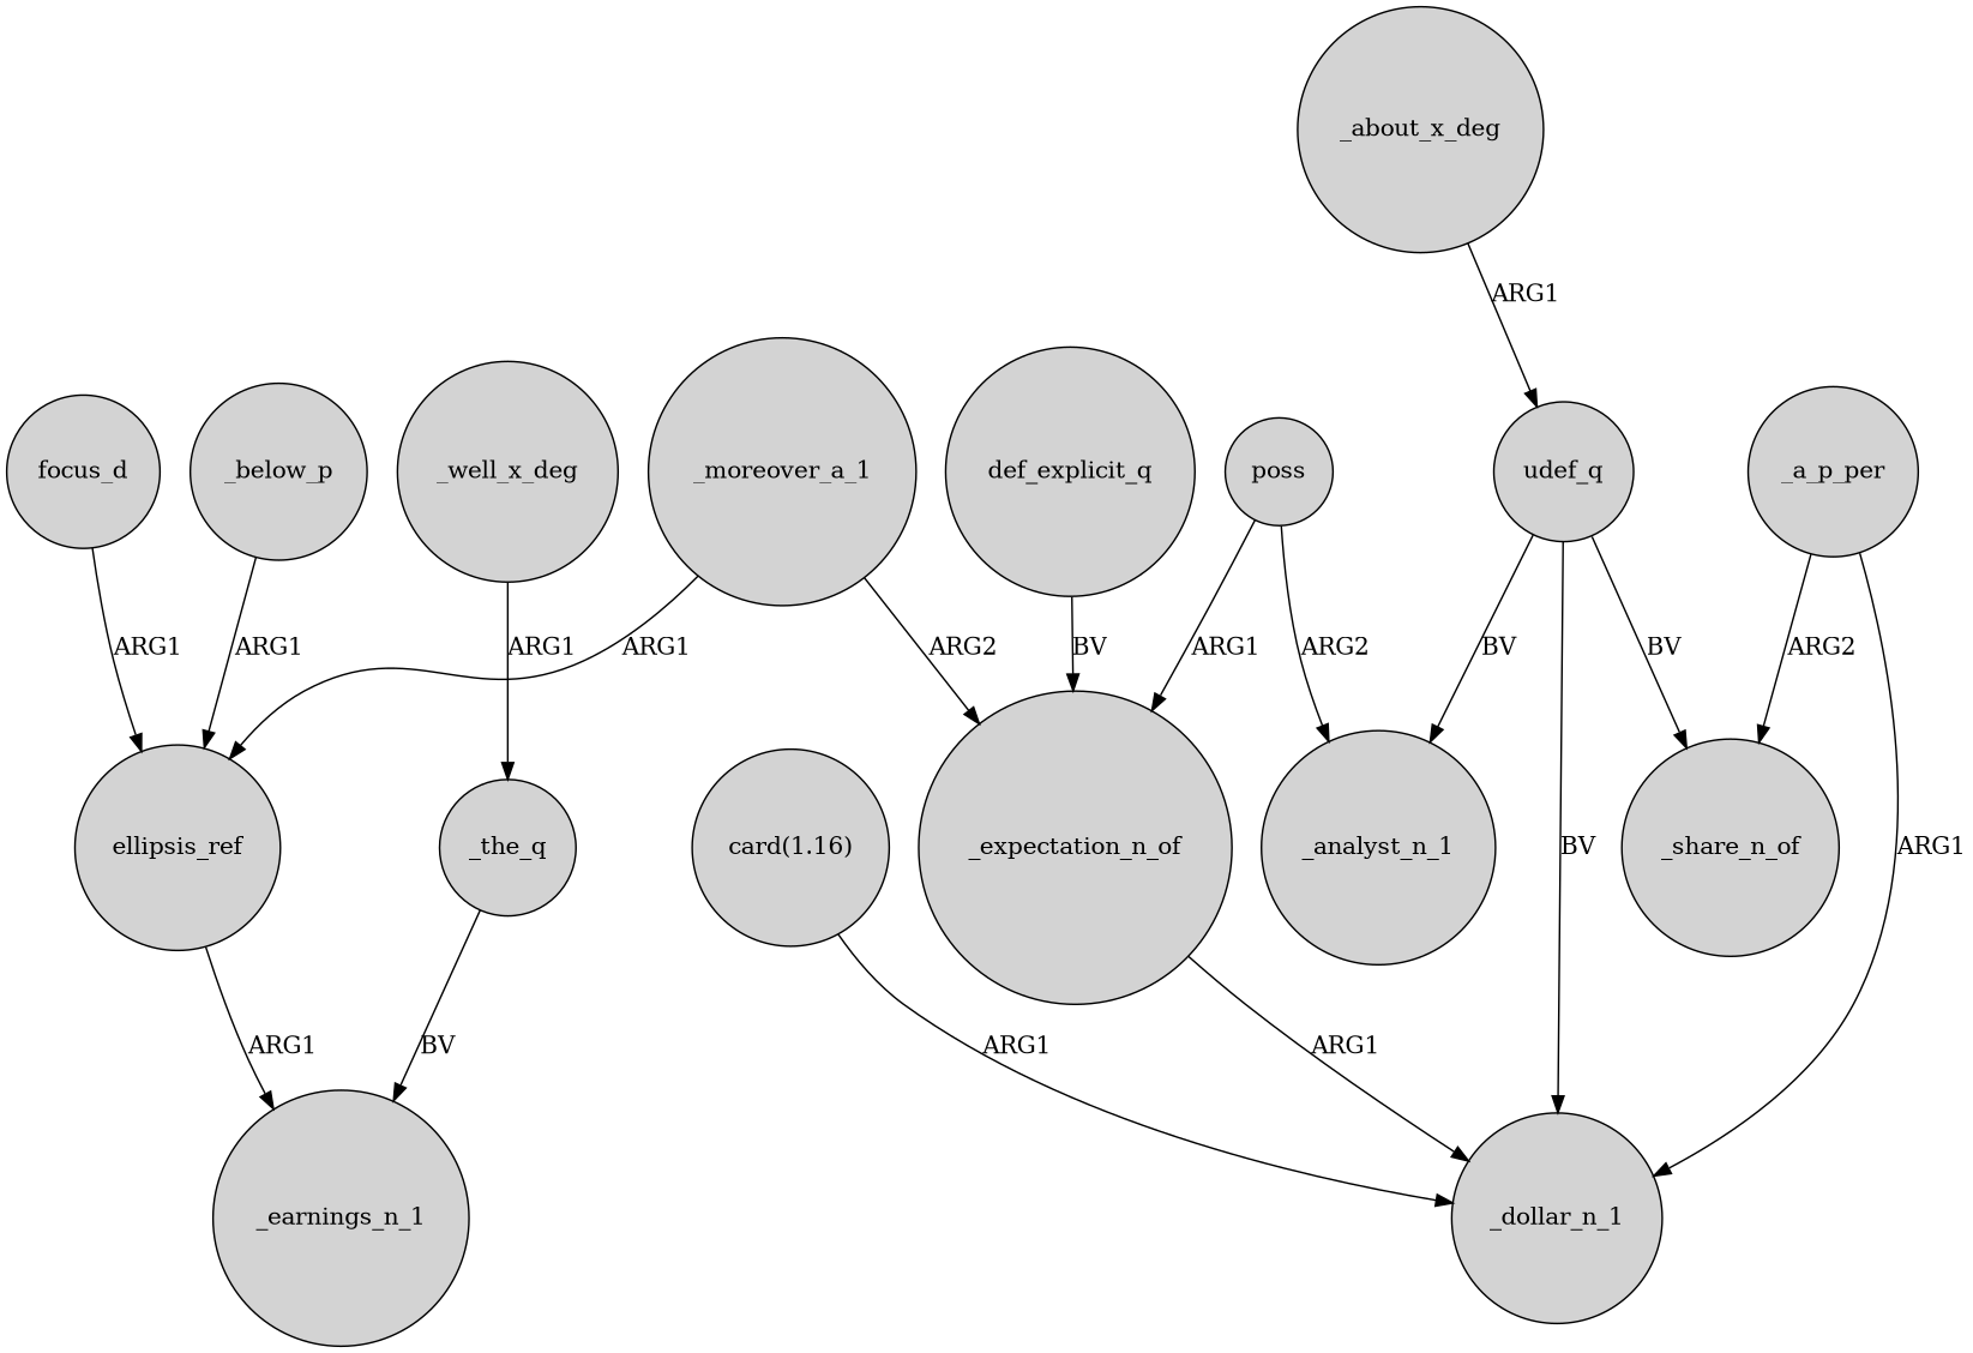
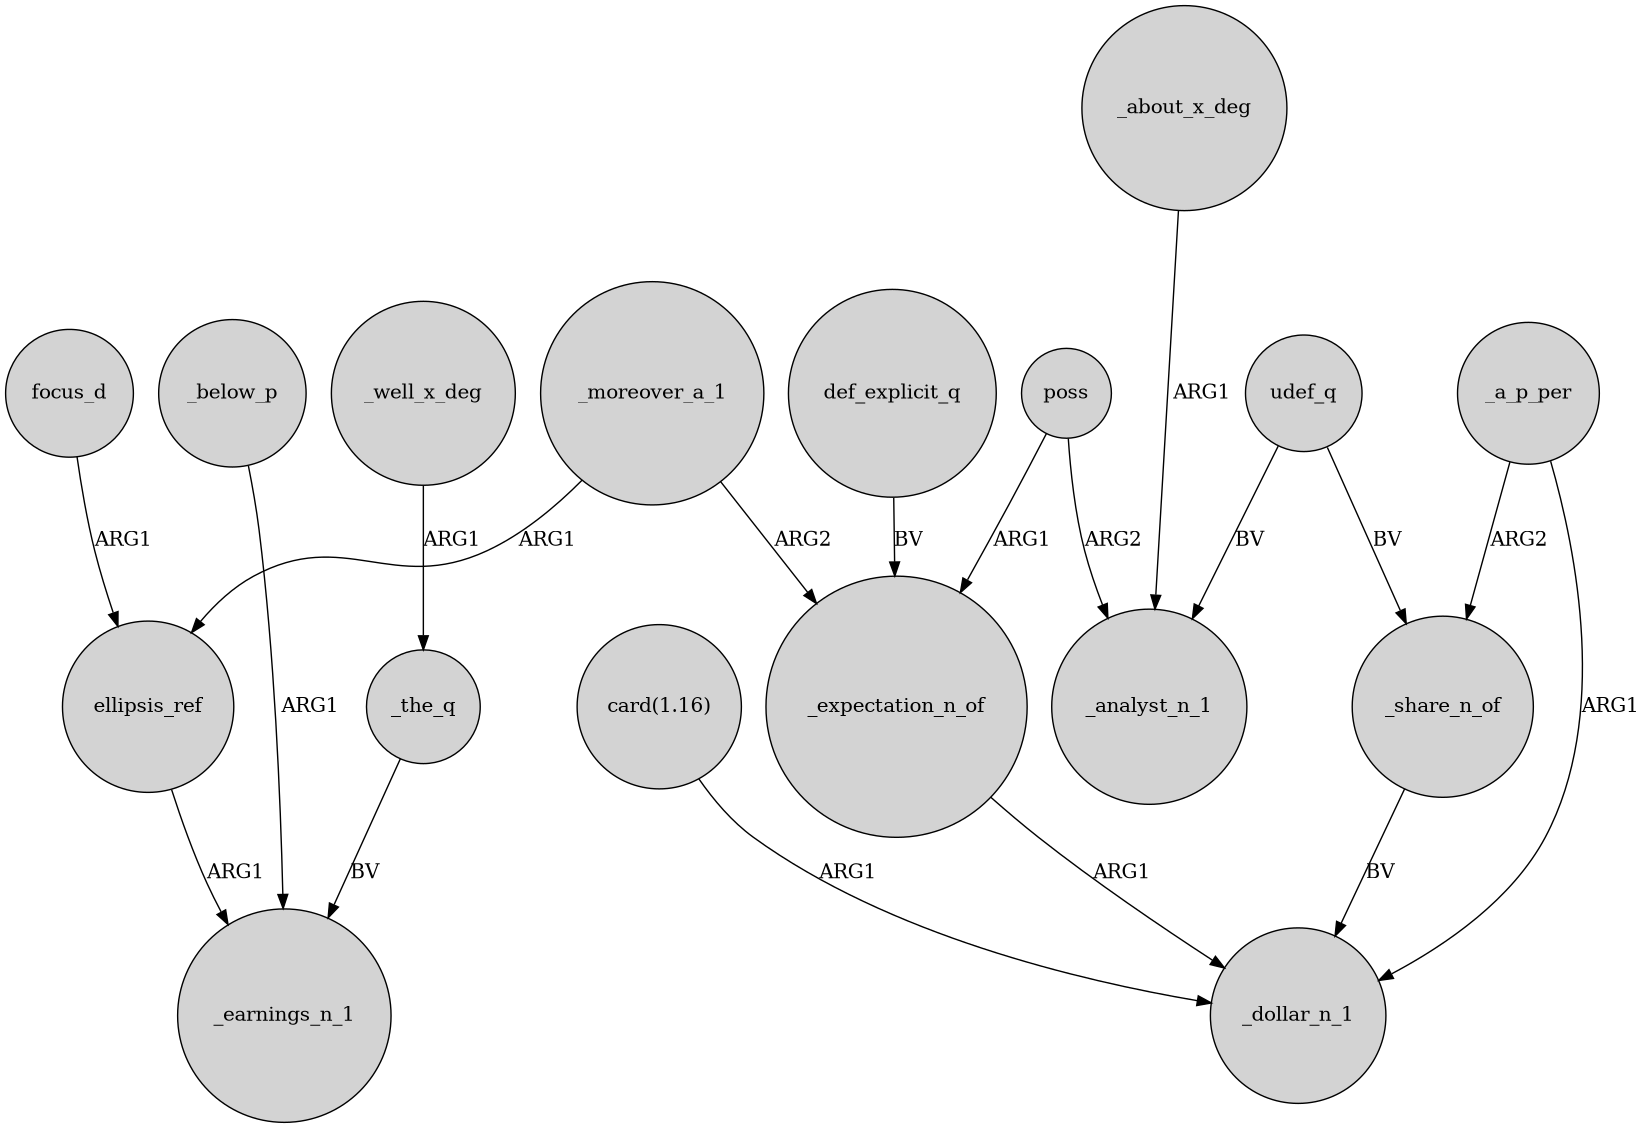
  digraph {
    node [shape=circle style=filled]
    focus_d
    ellipsis_ref
    _earnings_n_1
    _below_p
    _expectation_n_of
    _dollar_n_1
    "card(1.16)"
    poss
    _analyst_n_1
    def_explicit_q
    _about_x_deg
    udef_q
    _share_n_of
    _moreover_a_1
    _well_x_deg
    _the_q
    _a_p_per
    focus_d -> ellipsis_ref [label=ARG1]
    ellipsis_ref -> _earnings_n_1 [label=ARG1]
-   _below_p -> ellipsis_ref [label=ARG1]
+   _below_p -> _earnings_n_1 [label=ARG1]
    _expectation_n_of -> _dollar_n_1 [label=ARG1]
    "card(1.16)" -> _dollar_n_1 [label=ARG1]
    poss -> _expectation_n_of [label=ARG1]
    poss -> _analyst_n_1 [label=ARG2]
    def_explicit_q -> _expectation_n_of [label=BV]
-   _about_x_deg -> udef_q [label=ARG1]
-   udef_q -> _dollar_n_1 [label=BV]
+   _about_x_deg -> _analyst_n_1 [label=ARG1]
+   _share_n_of -> _dollar_n_1 [label=BV]
    udef_q -> _analyst_n_1 [label=BV]
    udef_q -> _share_n_of [label=BV]
    _moreover_a_1 -> ellipsis_ref [label=ARG1]
    _moreover_a_1 -> _expectation_n_of [label=ARG2]
    _well_x_deg -> _the_q [label=ARG1]
    _the_q -> _earnings_n_1 [label=BV]
    _a_p_per -> _dollar_n_1 [label=ARG1]
    _a_p_per -> _share_n_of [label=ARG2]
  }
